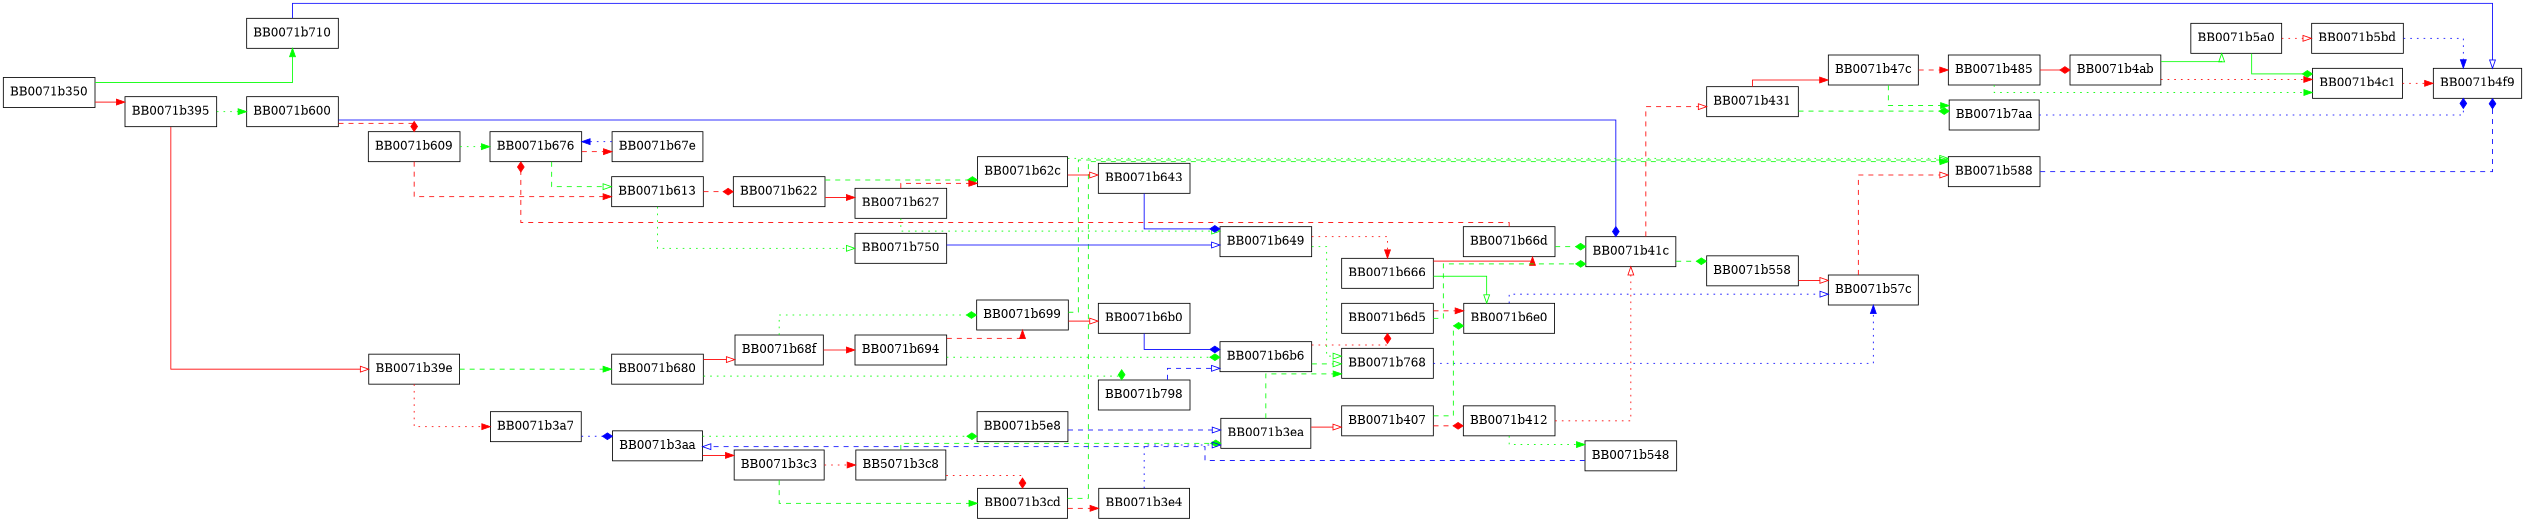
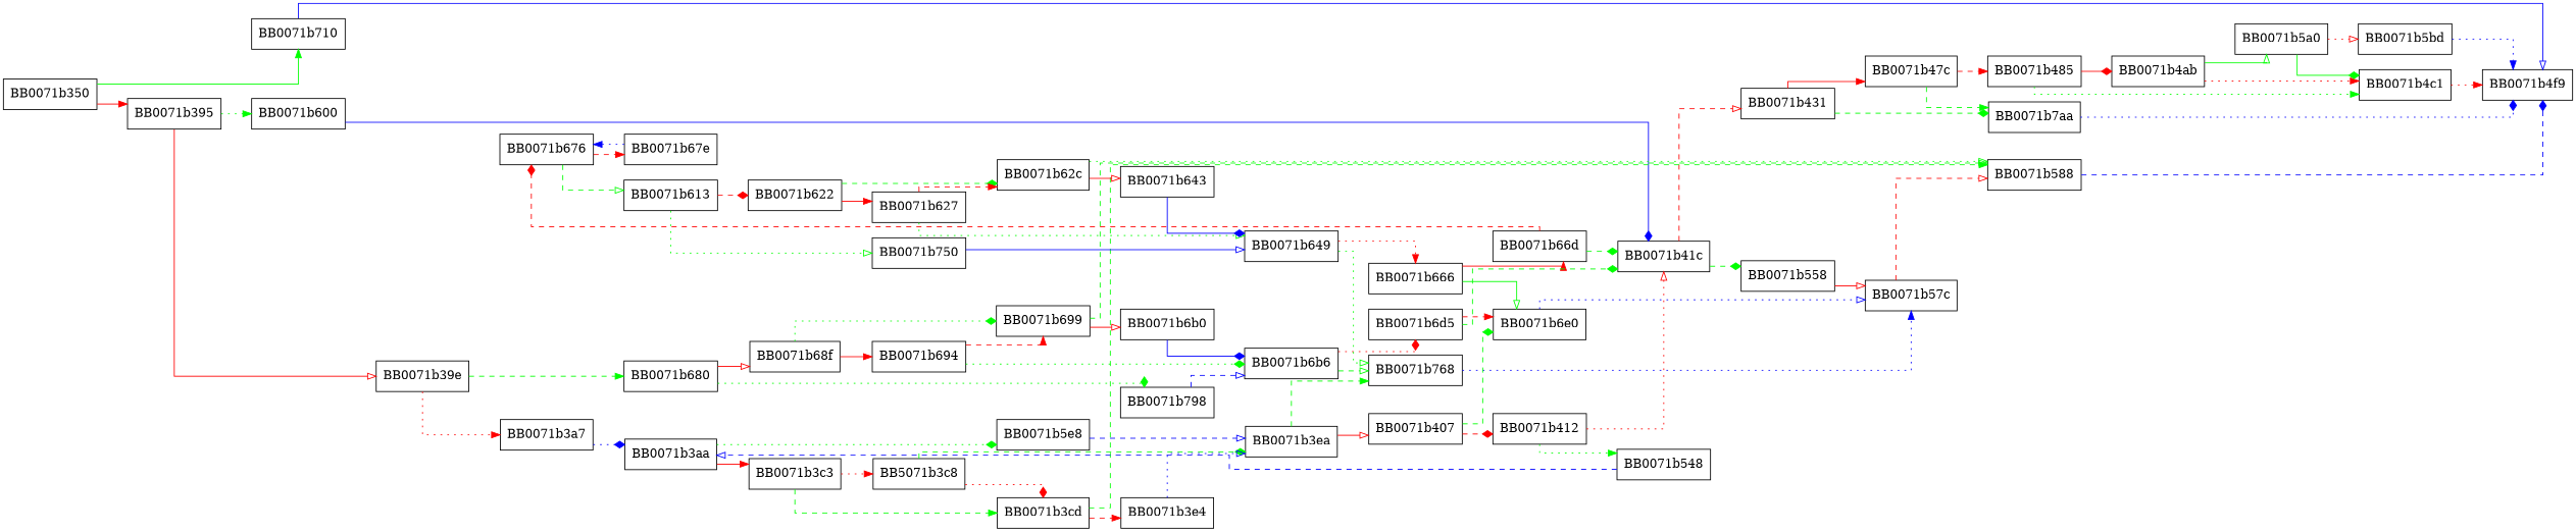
  digraph {
    rankdir=LR
    splines=ortho
    node [shape=box]
    edge [arrowhead=normal color=red style=dashed]
    BB0071b350
    BB0071b710
    BB0071b395
    BB0071b4f9
    BB0071b600
    BB0071b39e
    BB0071b41c
-   BB0071b609
    BB0071b680
    BB0071b3a7
    BB0071b558
    BB0071b431
    BB0071b676
    BB0071b613
    BB0071b798
    BB0071b68f
    BB0071b3aa
    BB0071b6b6
    BB0071b699
    BB0071b694
    BB0071b5e8
    BB0071b3c3
    BB0071b3ea
    BB0071b3cd
    n25 [label=BB5071b3c8]
    BB0071b768
    BB0071b407
    BB0071b588
    BB0071b3e4
    BB0071b57c
    BB0071b6e0
    BB0071b412
    BB0071b548
    BB0071b7aa
    BB0071b47c
    BB0071b485
    BB0071b4c1
    BB0071b4ab
    BB0071b5a0
    BB0071b5bd
    BB0071b67e
    BB0071b750
    BB0071b622
    BB0071b649
    BB0071b62c
    BB0071b627
    BB0071b666
    BB0071b643
    BB0071b66d
    BB0071b6d5
    BB0071b6b0
    BB0071b350 -> BB0071b710 [color=green style=solid]
    BB0071b350 -> BB0071b395 [style=solid]
    BB0071b710 -> BB0071b4f9 [arrowhead=onormal color=blue style=solid]
    BB0071b395 -> BB0071b600 [color=green style=dotted]
    BB0071b395 -> BB0071b39e [arrowhead=onormal style=solid]
    BB0071b600 -> BB0071b41c [arrowhead=diamond color=blue style=solid]
-   BB0071b600 -> BB0071b609 [arrowhead=diamond]
    BB0071b39e -> BB0071b680 [color=green]
    BB0071b39e -> BB0071b3a7 [style=dotted]
    BB0071b41c -> BB0071b558 [arrowhead=diamond color=green]
    BB0071b41c -> BB0071b431 [arrowhead=onormal]
-   BB0071b609 -> BB0071b676 [color=green style=dotted]
-   BB0071b609 -> BB0071b613
    BB0071b680 -> BB0071b798 [arrowhead=diamond color=green style=dotted]
    BB0071b680 -> BB0071b68f [arrowhead=onormal style=solid]
    BB0071b3a7 -> BB0071b3aa [arrowhead=diamond color=blue style=dotted]
    BB0071b558 -> BB0071b57c [arrowhead=onormal style=solid]
    BB0071b431 -> BB0071b7aa [arrowhead=diamond color=green]
    BB0071b431 -> BB0071b47c [style=solid]
    BB0071b676 -> BB0071b613 [arrowhead=onormal color=green]
    BB0071b676 -> BB0071b67e
    BB0071b613 -> BB0071b750 [arrowhead=onormal color=green style=dotted]
    BB0071b613 -> BB0071b622 [arrowhead=diamond]
    BB0071b798 -> BB0071b6b6 [arrowhead=onormal color=blue]
    BB0071b68f -> BB0071b699 [arrowhead=diamond color=green style=dotted]
    BB0071b68f -> BB0071b694 [style=solid]
    BB0071b3aa -> BB0071b5e8 [arrowhead=diamond color=green style=dotted]
    BB0071b3aa -> BB0071b3c3 [style=solid]
    BB0071b6b6 -> BB0071b768 [arrowhead=onormal color=green]
    BB0071b6b6 -> BB0071b6d5 [arrowhead=diamond style=dotted]
    BB0071b699 -> BB0071b588 [arrowhead=onormal color=green]
    BB0071b699 -> BB0071b6b0 [arrowhead=onormal style=solid]
    BB0071b694 -> BB0071b6b6 [arrowhead=diamond color=green style=dotted]
    BB0071b694 -> BB0071b699
    BB0071b5e8 -> BB0071b3ea [arrowhead=onormal color=blue]
    BB0071b3c3 -> BB0071b3cd [color=green]
    BB0071b3c3 -> n25 [style=dotted]
    BB0071b3ea -> BB0071b768 [color=green]
    BB0071b3ea -> BB0071b407 [arrowhead=onormal style=solid]
    BB0071b3cd -> BB0071b588 [color=green]
    BB0071b3cd -> BB0071b3e4
    n25 -> BB0071b3ea [arrowhead=diamond color=green]
    n25 -> BB0071b3cd [arrowhead=diamond style=dotted]
    BB0071b768 -> BB0071b57c [color=blue style=dotted]
    BB0071b407 -> BB0071b6e0 [arrowhead=diamond color=green]
    BB0071b407 -> BB0071b412 [arrowhead=diamond]
    BB0071b588 -> BB0071b4f9 [arrowhead=diamond color=blue]
    BB0071b3e4 -> BB0071b3ea [arrowhead=onormal color=blue style=dotted]
    BB0071b57c -> BB0071b588 [arrowhead=onormal]
    BB0071b6e0 -> BB0071b57c [arrowhead=onormal color=blue style=dotted]
    BB0071b412 -> BB0071b41c [arrowhead=onormal style=dotted]
    BB0071b412 -> BB0071b548 [color=green style=dotted]
    BB0071b548 -> BB0071b3aa [arrowhead=onormal color=blue]
    BB0071b7aa -> BB0071b4f9 [arrowhead=diamond color=blue style=dotted]
    BB0071b47c -> BB0071b7aa [color=green]
    BB0071b47c -> BB0071b485
    BB0071b485 -> BB0071b4c1 [color=green style=dotted]
    BB0071b485 -> BB0071b4ab [arrowhead=diamond style=solid]
    BB0071b4c1 -> BB0071b4f9 [style=dotted]
    BB0071b4ab -> BB0071b4c1 [style=dotted]
    BB0071b4ab -> BB0071b5a0 [arrowhead=onormal color=green style=solid]
    BB0071b5a0 -> BB0071b4c1 [arrowhead=diamond color=green style=solid]
    BB0071b5a0 -> BB0071b5bd [arrowhead=onormal style=dotted]
    BB0071b5bd -> BB0071b4f9 [color=blue style=dotted]
    BB0071b67e -> BB0071b676 [color=blue style=dotted]
    BB0071b750 -> BB0071b649 [arrowhead=onormal color=blue style=solid]
    BB0071b622 -> BB0071b62c [arrowhead=diamond color=green]
    BB0071b622 -> BB0071b627 [style=solid]
    BB0071b649 -> BB0071b768 [arrowhead=onormal color=green style=dotted]
    BB0071b649 -> BB0071b666 [style=dotted]
    BB0071b62c -> BB0071b588 [arrowhead=onormal color=green style=dotted]
    BB0071b62c -> BB0071b643 [arrowhead=onormal style=solid]
    BB0071b627 -> BB0071b649 [arrowhead=onormal color=green style=dotted]
    BB0071b627 -> BB0071b62c
    BB0071b666 -> BB0071b6e0 [arrowhead=onormal color=green style=solid]
    BB0071b666 -> BB0071b66d [style=solid]
    BB0071b643 -> BB0071b649 [arrowhead=diamond color=blue style=solid]
    BB0071b66d -> BB0071b41c [arrowhead=diamond color=green]
    BB0071b66d -> BB0071b676 [arrowhead=diamond]
    BB0071b6d5 -> BB0071b41c [arrowhead=diamond color=green]
    BB0071b6d5 -> BB0071b6e0
    BB0071b6b0 -> BB0071b6b6 [arrowhead=diamond color=blue style=solid]
  }
